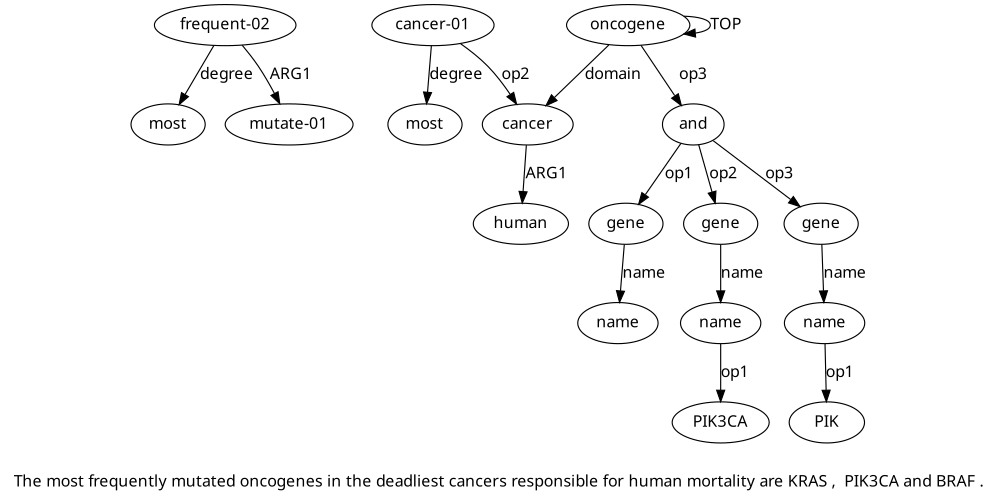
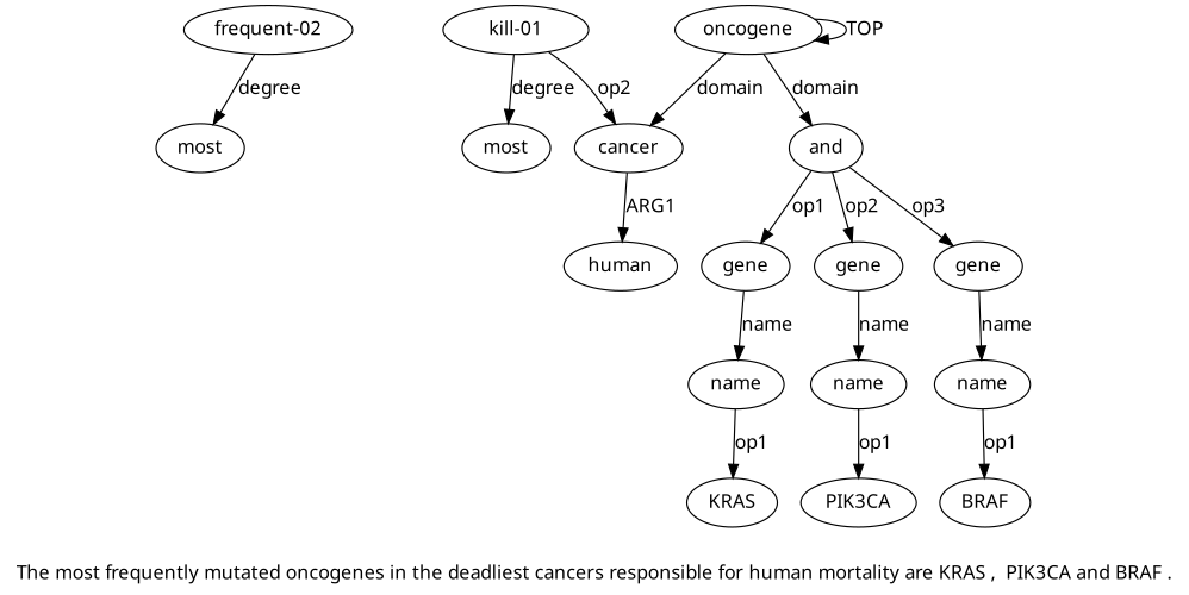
  digraph {
    fontname="Noto Sans"
    label="The most frequently mutated oncogenes in the deadliest cancers responsible for human mortality are KRAS ,  PIK3CA and BRAF ."
    node [color=black fontname="Noto Sans" gold_ind=-1 gold_label=gene test_ind=-1 test_label=gene]
    edge [color=black fontname="Noto Sans" gold_label=op1 test_label=op1]
    n1 [gold_ind=14 gold_label=most label=most test_ind=14 test_label=most]
    n2 [gold_ind=11 gold_label=most label=most test_ind=11 test_label=most]
    n3 [gold_ind=10 gold_label=human label=human test_ind=10 test_label=human]
    n4 [gold_ind=13 gold_label="frequent-02" label="frequent-02" test_ind=13 test_label="frequent-02"]
-   n5 [gold_ind=12 gold_label="mutate-01" label="mutate-01" test_ind=12 test_label="mutate-01"]
    n6 [gold_ind=0 gold_label=oncogene label=oncogene test_ind=0 test_label=oncogene]
    n7 [gold_ind=1 gold_label=and label=and test_ind=1 test_label=and]
    n8 [gold_ind=8 gold_label=cancer label=cancer test_ind=8 test_label=cancer]
    n9 [gold_ind=2 label=gene test_ind=2]
    n10 [gold_ind=4 label=gene test_ind=4]
    n11 [gold_ind=6 label=gene test_ind=6]
-   n13 [gold_label=BRAF label=PIK test_label=BRAF]
+   n12 [gold_label=KRAS label=KRAS test_label=KRAS]
+   n13 [gold_label=BRAF label=BRAF test_label=BRAF]
    n14 [gold_ind=3 gold_label=name label=name test_ind=3 test_label=name]
    n15 [gold_ind=5 gold_label=name label=name test_ind=5 test_label=name]
    n16 [gold_ind=7 gold_label=name label=name test_ind=7 test_label=name]
    n17 [gold_label=PIK3CA label=PIK3CA test_label=PIK3CA]
-   n18 [gold_ind=9 gold_label="kill-01" label="cancer-01" test_ind=9 test_label="kill-01"]
+   n18 [gold_ind=9 gold_label="kill-01" label="kill-01" test_ind=9 test_label="kill-01"]
    n4 -> n1 [gold_label=degree label=degree test_label=degree]
-   n4 -> n5 [gold_label=ARG1 label=ARG1 test_label=ARG1]
    n6 -> n6 [gold_label=TOP label=TOP test_label=TOP]
-   n6 -> n7 [gold_label=domain label=op3 test_label=domain]
+   n6 -> n7 [gold_label=domain label=domain test_label=domain]
    n6 -> n8 [gold_label=location label=domain test_label=location]
    n7 -> n9 [label=op1]
    n7 -> n10 [gold_label=op2 label=op2 test_label=op2]
    n7 -> n11 [gold_label=op3 label=op3 test_label=op3]
    n8 -> n3 [gold_label=ARG1 label=ARG1 test_label=ARG1]
    n9 -> n14 [gold_label=name label=name test_label=name]
    n10 -> n15 [gold_label=name label=name test_label=name]
    n11 -> n16 [gold_label=name label=name test_label=name]
+   n14 -> n12 [label=op1]
    n15 -> n17 [label=op1]
    n16 -> n13 [label=op1]
    n18 -> n2 [gold_label=degree label=degree test_label=degree]
    n18 -> n8 [gold_label=ARG0 label=op2 test_label=ARG0]
  }
